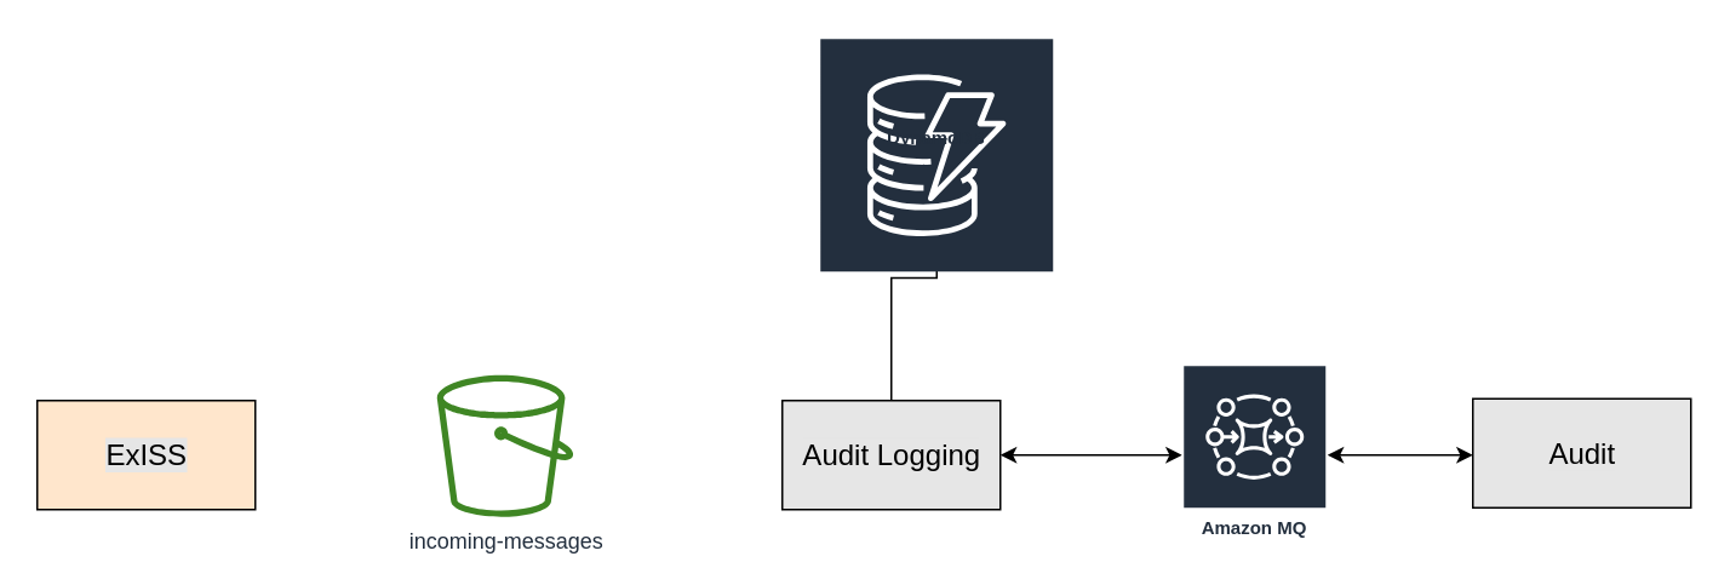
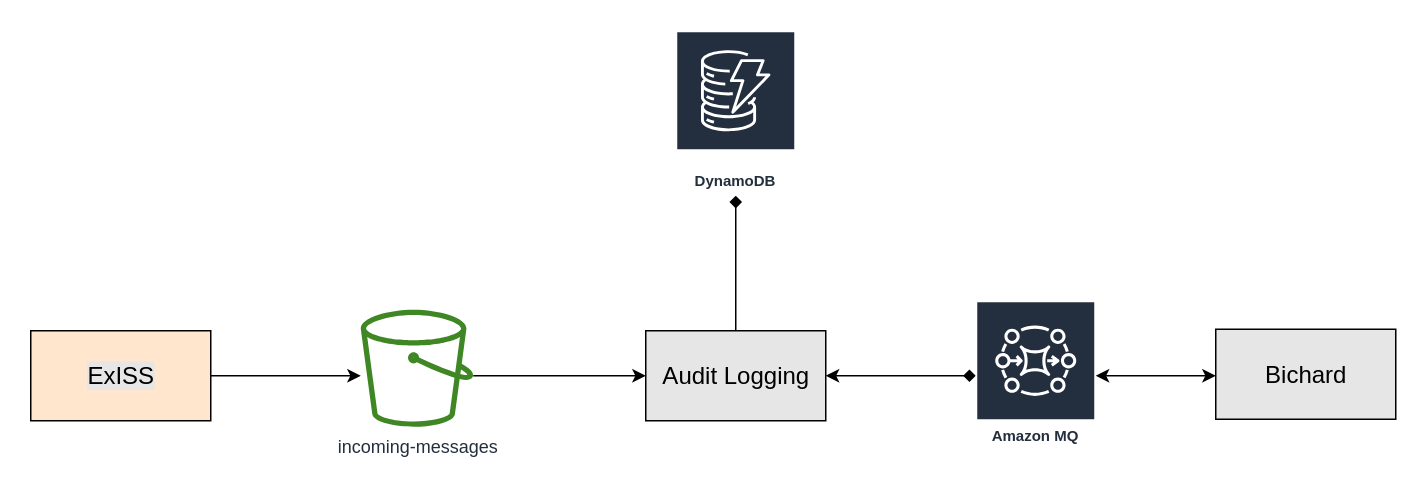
  <mxCell id="0" />
  <mxCell id="1" parent="0" />
+ <mxCell id="2" style="edgeStyle=orthogonalEdgeStyle;rounded=0;orthogonalLoop=1;jettySize=auto;html=1;fontSize=11;fontColor=#000000;" edge="1" parent="1" source="3" target="5"><mxGeometry relative="1" as="geometry"><Array as="points"><mxPoint x="200" y="250" /><mxPoint x="200" y="250" /></Array></mxGeometry></mxCell>
  <mxCell id="3" value="ExISS" style="html=1;dashed=0;whitespace=wrap;labelBackgroundColor=#E6E6E6;fontSize=16;fontColor=#000000;fillColor=#ffe6cc;" vertex="1" parent="1"><mxGeometry x="20" y="220" width="120" height="60" as="geometry" /></mxCell>
+ <mxCell id="4" style="edgeStyle=orthogonalEdgeStyle;rounded=0;orthogonalLoop=1;jettySize=auto;html=1;fontSize=11;fontColor=#000000;" edge="1" parent="1" source="5" target="8"><mxGeometry relative="1" as="geometry"><Array as="points"><mxPoint x="350" y="250" /><mxPoint x="350" y="250" /></Array></mxGeometry></mxCell>
  <mxCell id="5" value="incoming-messages" style="sketch=0;outlineConnect=0;fontColor=#232F3E;gradientColor=none;fillColor=#3F8624;strokeColor=none;dashed=0;verticalLabelPosition=bottom;verticalAlign=top;align=center;html=1;fontSize=12;fontStyle=0;aspect=fixed;pointerEvents=1;shape=mxgraph.aws4.bucket;" vertex="1" parent="1"><mxGeometry x="240" y="206" width="75" height="78" as="geometry" /></mxCell>
- <mxCell id="6" style="edgeStyle=orthogonalEdgeStyle;rounded=0;orthogonalLoop=1;jettySize=auto;html=1;fontSize=11;fontColor=#000000;startArrow=classic;startFill=1;" edge="1" parent="1" source="8" target="10"><mxGeometry relative="1" as="geometry" /></mxCell>
+ <mxCell id="6" style="edgeStyle=orthogonalEdgeStyle;rounded=0;orthogonalLoop=1;jettySize=auto;html=1;fontSize=11;fontColor=#000000;startArrow=classic;startFill=1;endArrow=diamond;" edge="1" parent="1" source="8" target="10"><mxGeometry relative="1" as="geometry" /></mxCell>
  <mxCell id="7" style="edgeStyle=orthogonalEdgeStyle;rounded=0;orthogonalLoop=1;jettySize=auto;html=1;fontSize=11;fontColor=#000000;endArrow=diamond;" edge="1" parent="1" source="8" target="12"><mxGeometry relative="1" as="geometry" /></mxCell>
  <mxCell id="8" value="Audit Logging" style="html=1;dashed=0;whitespace=wrap;labelBackgroundColor=#E6E6E6;fontSize=16;fontColor=#000000;fillColor=#E6E6E6;" vertex="1" parent="1"><mxGeometry x="430" y="220" width="120" height="60" as="geometry" /></mxCell>
  <mxCell id="9" style="edgeStyle=orthogonalEdgeStyle;rounded=0;orthogonalLoop=1;jettySize=auto;html=1;fontSize=11;fontColor=#000000;startArrow=classic;startFill=1;" edge="1" parent="1" source="10" target="11"><mxGeometry relative="1" as="geometry"><Array as="points"><mxPoint x="780" y="250" /><mxPoint x="780" y="250" /></Array></mxGeometry></mxCell>
  <mxCell id="10" value="Amazon MQ" style="sketch=0;outlineConnect=0;fontColor=#232F3E;gradientColor=none;strokeColor=#ffffff;fillColor=#232F3E;dashed=0;verticalLabelPosition=middle;verticalAlign=bottom;align=center;html=1;whiteSpace=wrap;fontSize=10;fontStyle=1;spacing=3;shape=mxgraph.aws4.productIcon;prIcon=mxgraph.aws4.mq;labelBackgroundColor=none;" vertex="1" parent="1"><mxGeometry x="650" y="200" width="80" height="100" as="geometry" /></mxCell>
- <mxCell id="11" value="Audit" style="html=1;dashed=0;whitespace=wrap;labelBackgroundColor=#E6E6E6;fontSize=16;fontColor=#000000;fillColor=#E6E6E6;" vertex="1" parent="1"><mxGeometry x="810" y="219" width="120" height="60" as="geometry" /></mxCell>
- <mxCell id="12" value="DynamoDB" style="sketch=0;outlineConnect=0;fontColor=#232F3E;gradientColor=none;strokeColor=#ffffff;fillColor=#232F3E;dashed=0;verticalLabelPosition=middle;verticalAlign=bottom;align=center;html=1;whiteSpace=wrap;fontSize=10;fontStyle=1;spacing=3;shape=mxgraph.aws4.productIcon;prIcon=mxgraph.aws4.dynamodb;" vertex="1" parent="1"><mxGeometry x="450" y="20" width="130" height="65" as="geometry" /></mxCell>
+ <mxCell id="11" value="Bichard" style="html=1;dashed=0;whitespace=wrap;labelBackgroundColor=#E6E6E6;fontSize=16;fontColor=#000000;fillColor=#E6E6E6;" vertex="1" parent="1"><mxGeometry x="810" y="219" width="120" height="60" as="geometry" /></mxCell>
+ <mxCell id="12" value="DynamoDB" style="sketch=0;outlineConnect=0;fontColor=#232F3E;gradientColor=none;strokeColor=#ffffff;fillColor=#232F3E;dashed=0;verticalLabelPosition=middle;verticalAlign=bottom;align=center;html=1;whiteSpace=wrap;fontSize=10;fontStyle=1;spacing=3;shape=mxgraph.aws4.productIcon;prIcon=mxgraph.aws4.dynamodb;" vertex="1" parent="1"><mxGeometry x="450" y="20" width="80" height="110" as="geometry" /></mxCell>
